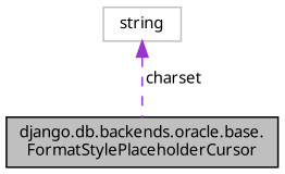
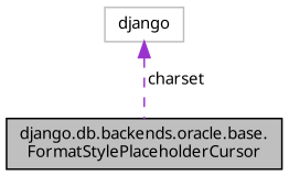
  digraph {
    fontname="Noto Sans"
    node [fontname="Noto Sans" fontsize=10 shape=record style=filled]
    n1 [color=black fillcolor=grey75 fontcolor=black height=0.2 label="django.db.backends.oracle.base.\lFormatStylePlaceholderCursor" width=0.4]
-   n2 [color=grey75 fillcolor=white height=0.2 label=string width=0.4]
+   n2 [color=grey75 fillcolor=white height=0.2 label=django width=0.4]
    n2 -> n1 [color=darkorchid3 dir=back fontname="Noto Sans" fontsize=10 label=" charset" labelfontname=Helvetica labelfontsize=10 style=dashed]
  }
